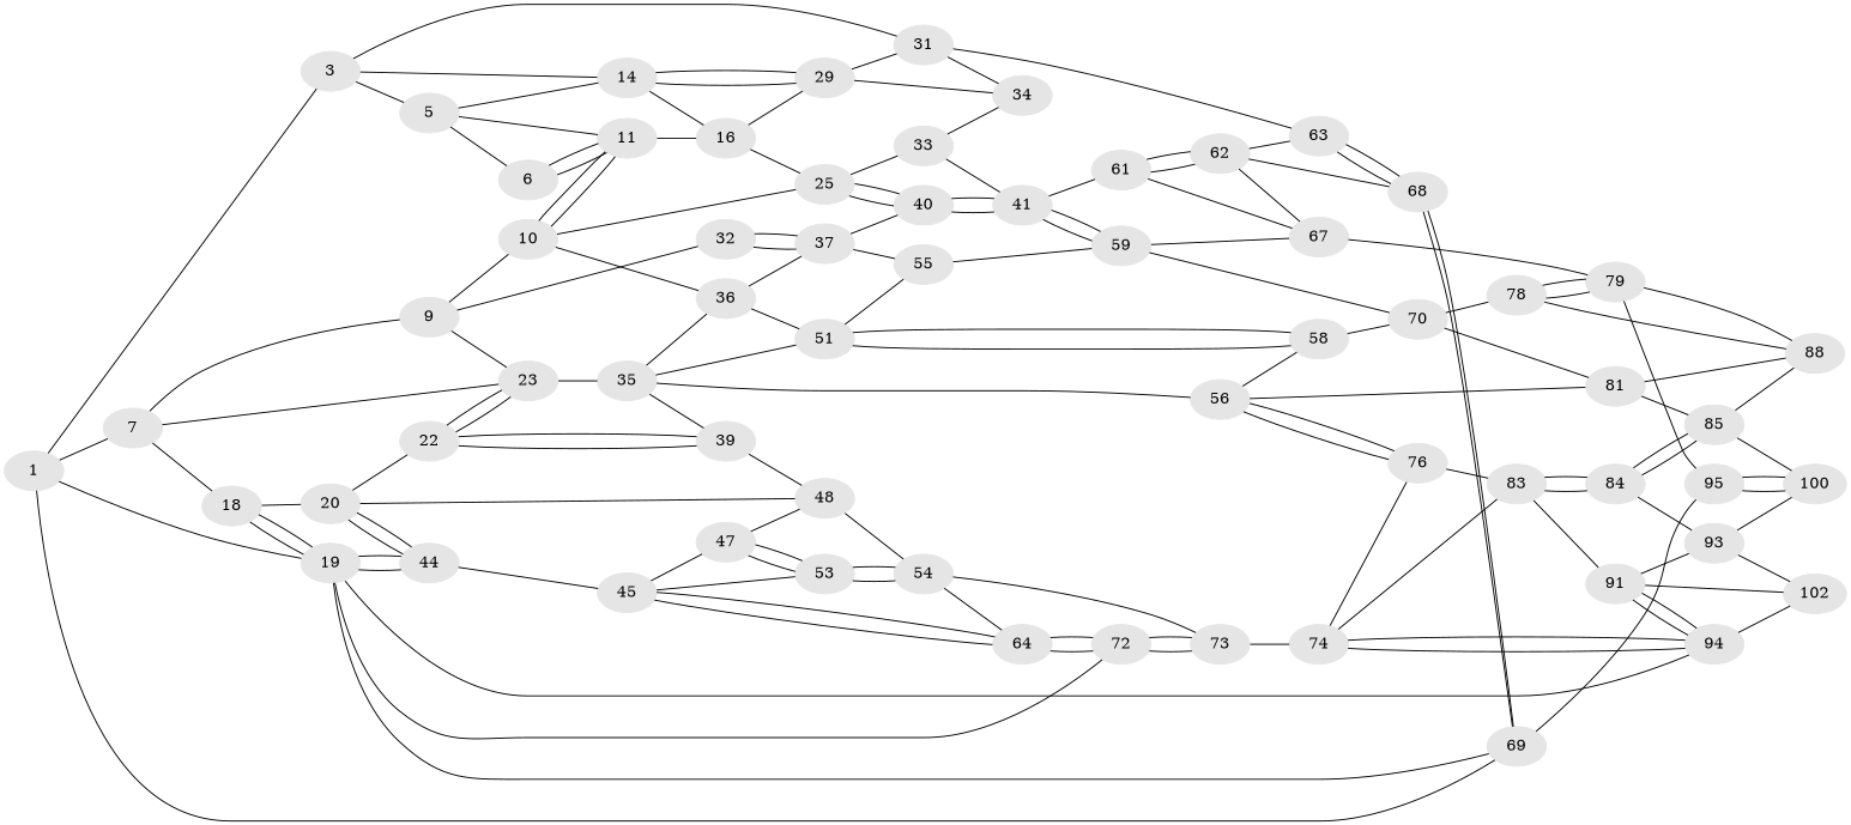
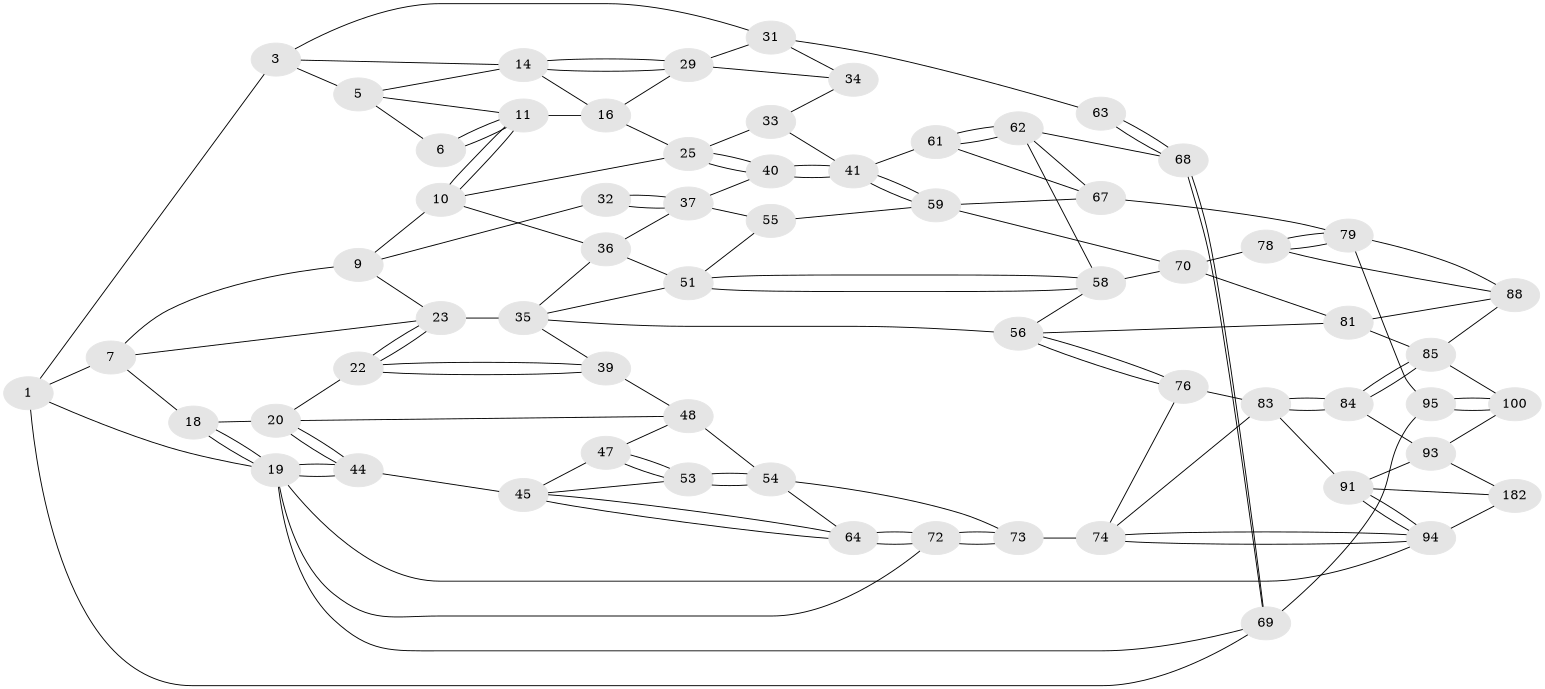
  graph {
    fontname="DejaVu Serif"
    rankdir=LR
    node [color=gray90 fontname="DejaVu Serif" style=filled]
    edge [fontname="DejaVu Serif"]
    1 [super="+2"]
    3 [super="+4"]
    7 [super="+8"]
    19 [super="+71"]
    69 [super="+96"]
    5 [super="+13"]
    14 [super="+15"]
    31 [super="+60"]
    9 [super="+28"]
    18
    23 [super="+27"]
    44
    72
    94 [super="+101"]
    95
    6
    11 [super="+12"]
    16 [super="+17"]
    29 [super="+30"]
    34
    63
    10 [super="+24"]
    32
    20 [super="+21"]
    35 [super="+38"]
    25 [super="+26"]
    36
    37 [super="+43"]
    33
    40
    22
    48 [super="+49"]
    45 [super="+46"]
    73
-   102
+   102 [label=182]
    39 [super="+50"]
    54 [super="+65"]
    51 [super="+52"]
    56 [super="+57"]
    41 [super="+42"]
    68 [super="+97"]
    55
    59 [super="+66"]
    61
    58
    76
    81 [super="+86"]
    70 [super="+77"]
    67 [super="+80"]
    62 [super="+82"]
    47
    53
    64
    74 [super="+75"]
    83 [super="+87"]
    88 [super="+89"]
    85 [super="+98"]
    78
    79 [super="+90"]
    100
    84
    91 [super="+92"]
    93 [super="+99"]
    1 -- 3
    1 -- 7
    1 -- 19
    1 -- 69
    3 -- 5
    3 -- 14
    3 -- 31
    7 -- 9
    7 -- 18
    7 -- 23
    19 -- 69
    19 -- 44
    19 -- 44
    19 -- 72
    19 -- 94
    69 -- 95
    5 -- 14
    5 -- 6
    5 -- 11
    14 -- 16
    14 -- 29
    14 -- 29
    31 -- 34
    31 -- 63
    9 -- 23
    9 -- 10
    9 -- 32
    18 -- 19
    18 -- 19
    18 -- 20
    23 -- 35
    44 -- 45
    72 -- 73
    72 -- 73
    94 -- 102
    95 -- 100
    95 -- 100
    6 -- 11
    6 -- 11
    11 -- 16
    16 -- 29
    16 -- 25
    29 -- 31
    29 -- 34
    63 -- 68
    63 -- 68
    10 -- 11
    10 -- 11
    10 -- 25
    10 -- 36
    32 -- 37
    32 -- 37
    20 -- 44
    20 -- 44
    20 -- 22
    20 -- 48
    35 -- 36
    35 -- 39
    35 -- 51
    35 -- 56
    25 -- 33
    25 -- 40
    25 -- 40
    36 -- 37
    36 -- 51
    37 -- 40
    37 -- 55
    33 -- 34
    33 -- 41
    40 -- 41
    40 -- 41
    22 -- 23
    22 -- 23
    22 -- 39
    22 -- 39
    48 -- 54
    45 -- 47
    45 -- 53
    45 -- 64
    45 -- 64
    73 -- 74
    39 -- 48
    54 -- 73
    54 -- 64
    51 -- 55
    51 -- 58
    51 -- 58
    56 -- 58
    56 -- 76
    56 -- 76
    56 -- 81
    41 -- 59
    41 -- 59
    41 -- 61
    68 -- 69 [weight=2]
    68 -- 69
    55 -- 59
    59 -- 70
    59 -- 67
    61 -- 67
    61 -- 62
    61 -- 62
    58 -- 70
    76 -- 83
    81 -- 88
    81 -- 85
    70 -- 81
    70 -- 78
    67 -- 79
-   62 -- 63
+   62 -- 58
    62 -- 68
    62 -- 67
    47 -- 48
    47 -- 53
    47 -- 53
    53 -- 54
    53 -- 54
    64 -- 72
    64 -- 72
    74 -- 94
    74 -- 94
    74 -- 76
    74 -- 83
    83 -- 84
    83 -- 84
    83 -- 91
    85 -- 88
    85 -- 100
    78 -- 88
    78 -- 79
    78 -- 79
    79 -- 95
    79 -- 88
    84 -- 85
    84 -- 85
    84 -- 93
    91 -- 94
    91 -- 94
    91 -- 102
    91 -- 93
    93 -- 102
    93 -- 100
  }
